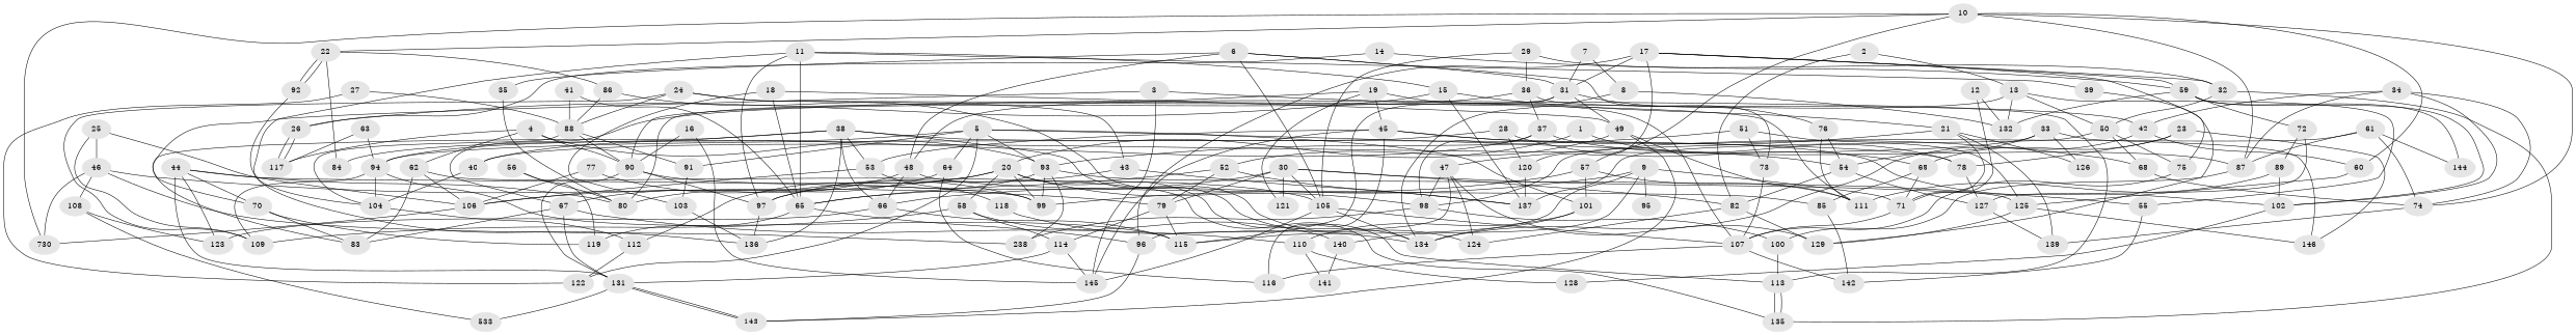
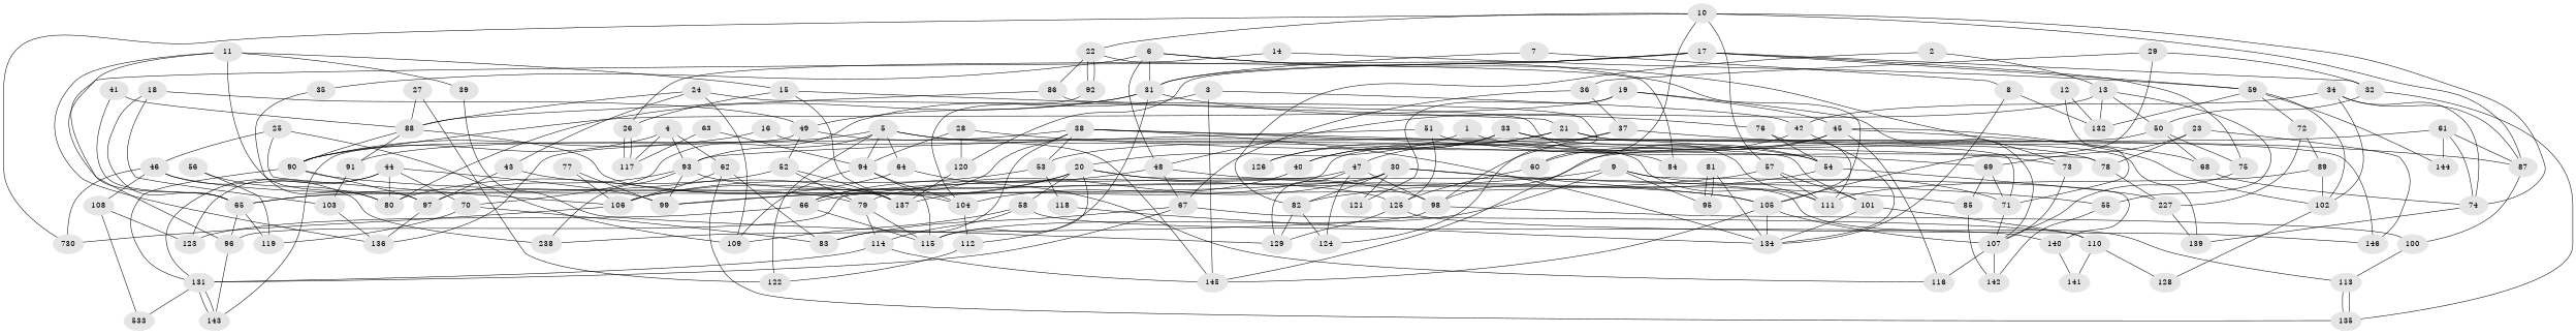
  graph {
    node [color=gray90 style=filled]
    1
    20
    78
    58
    98
    99
    106
    112
    113
-   127
+   127 [label=227]
    2
    13
    82
    48
    132
    50
    55
    129
    124
    3
    42
    70
    145
    134
    60
    83
    119
    4
    62
    90
    93
    117
    135
    105
    97
    131
    n37 [label=238]
    125
    5
    54
    64
    91
    94
    101
    122
    80
    116
    103
    115
    109
    104
    110
    6
    31
    35
    73
    49
    76
    66
    67
    85
    107
    7
    8
    9
    71
    95
    140
    123
    141
    10
    22
    57
    74
    87
    n76 [label=730]
    84
    86
    92
    111
    139
    100
    11
    15
    39
    65
    136
    26
    21
    137
    96
    12
    75
    68
    142
    14
    59
    102
    72
    144
    47
    126
    16
    17
    32
    120
    143
    18
    52
    19
    45
    121
    53
    114
    88
    23
    69
    146
    24
    43
    25
    46
    79
    108
    27
    28
    29
    36
    37
    30
    33
    40
    34
    128
    38
    118
    41
    44
    n139 [label=533]
    51
    56
    89
    61
    63
    77
+   81
    1 -- 20
    1 -- 78
    20 -- 58
    20 -- 98
    20 -- 99
    20 -- 106
    20 -- 112
    20 -- 113
    78 -- 127
    58 -- 109
    58 -- 140
    58 -- 114
    98 -- n37
    98 -- 100
    106 -- n76
    112 -- 122
    113 -- 135
    113 -- 135
    127 -- 139
    2 -- 13
    2 -- 82
    13 -- 48
    13 -- 132
    13 -- 50
    13 -- 55
    82 -- 129
    82 -- 124
    48 -- 66
    48 -- 67
    48 -- 85
    50 -- 137
    50 -- 75
    50 -- 68
    55 -- 142
    3 -- 42
    3 -- 70
    3 -- 145
    42 -- 134
    42 -- 60
    70 -- 83
    70 -- 119
    60 -- 125
    4 -- 62
    4 -- 90
    4 -- 93
    4 -- 117
    62 -- 106
    62 -- 83
    62 -- 135
    90 -- 105
    90 -- 97
    90 -- 131
    93 -- 99
    93 -- 97
    93 -- n37
    93 -- 125
    105 -- 145
    105 -- 134
    105 -- 107
    97 -- 136
    131 -- 143
    131 -- 143
    131 -- n139
    125 -- 129
    125 -- 146
    5 -- 93
    5 -- 54
    5 -- 64
    5 -- 91
    5 -- 94
    5 -- 101
    5 -- 122
    54 -- 127
    54 -- 82
    64 -- 80
    64 -- 116
    91 -- 103
    94 -- 115
    94 -- 109
    94 -- 104
    101 -- 134
    101 -- 110
    103 -- 136
    104 -- 112
    110 -- 141
    110 -- 128
    6 -- 48
    6 -- 105
    6 -- 31
    6 -- 35
    6 -- 73
    31 -- 80
    31 -- 115
    31 -- 49
    31 -- 76
    35 -- 80
    73 -- 107
    49 -- 111
    49 -- 143
    49 -- 52
    76 -- 54
    76 -- 111
    66 -- 115
    66 -- 123
    67 -- 83
    67 -- 131
    67 -- 110
    85 -- 142
    107 -- 116
    107 -- 142
    7 -- 31
    7 -- 8
    8 -- 132
    8 -- 134
    9 -- 115
    9 -- 66
    9 -- 71
    9 -- 95
    9 -- 140
    71 -- 107
    140 -- 141
    10 -- 60
    10 -- 22
    10 -- 57
    10 -- 74
    10 -- 87
    10 -- n76
    22 -- 84
    22 -- 86
    22 -- 92
    22 -- 92
    57 -- 99
    57 -- 101
    57 -- 111
    74 -- 139
    87 -- 100
    86 -- 124
    86 -- 88
    92 -- 104
    100 -- 113
    11 -- 97
    11 -- 15
    11 -- 39
    11 -- 65
    11 -- 136
    15 -- 26
    15 -- 21
    15 -- 137
    39 -- 129
    65 -- 119
    65 -- 96
    26 -- 117
    26 -- 117
    21 -- 71
    21 -- 139
    21 -- 47
    21 -- 126
    96 -- 143
    12 -- 132
    12 -- 71
    75 -- 107
    68 -- 74
    14 -- 26
    14 -- 59
    59 -- 132
    59 -- 102
    59 -- 72
    59 -- 144
    102 -- 128
    72 -- 127
    72 -- 89
    47 -- 98
    47 -- 129
    47 -- 124
    47 -- 96
    16 -- 145
    16 -- 90
    17 -- 31
    17 -- 96
    17 -- 75
    17 -- 59
    17 -- 32
    17 -- 120
    32 -- 50
    32 -- 135
    120 -- 137
    18 -- 103
    18 -- 49
    18 -- 65
    52 -- 65
    52 -- 137
    52 -- 79
    19 -- 90
    19 -- 107
    19 -- 45
    19 -- 121
    45 -- 145
    45 -- 116
    45 -- 68
    45 -- 102
    45 -- 53
    53 -- 106
    53 -- 118
    114 -- 145
    114 -- 131
    88 -- 90
    88 -- 91
    88 -- 104
    23 -- 78
    23 -- 69
    23 -- 146
    69 -- 85
    69 -- 71
    24 -- 109
    24 -- 111
    24 -- 88
    24 -- 43
    43 -- 97
    43 -- 137
    25 -- 106
    25 -- 109
    25 -- 46
    46 -- n37
    46 -- n76
    46 -- 79
    46 -- 108
    79 -- 115
    79 -- 114
    108 -- 123
    108 -- n139
    27 -- 122
    27 -- 88
    28 -- 94
    28 -- 120
    28 -- 69
    29 -- 105
    29 -- 32
    29 -- 36
-   36 -- 113
    36 -- 67
    36 -- 37
    37 -- 98
    37 -- 87
    37 -- 40
    30 -- 82
    30 -- 55
    30 -- 105
    30 -- 65
    30 -- 121
    30 -- 79
    33 -- 54
    33 -- 126
    33 -- 146
    33 -- 40
    40 -- 104
    34 -- 42
    34 -- 74
    34 -- 87
    34 -- 102
    38 -- 78
    38 -- 134
    38 -- 83
    38 -- 66
    38 -- 84
    38 -- 136
    38 -- 53
    118 -- 134
    41 -- 65
    41 -- 88
    44 -- 99
    44 -- 70
    44 -- 131
    44 -- 80
    44 -- 123
    51 -- 93
    51 -- 125
    51 -- 73
    56 -- 119
    56 -- 80
    89 -- 111
    89 -- 102
    61 -- 98
    61 -- 74
    61 -- 87
    61 -- 144
    63 -- 117
    63 -- 94
    77 -- 99
    77 -- 106
+   81 -- 134
+   81 -- 95
+   81 -- 95
  }
